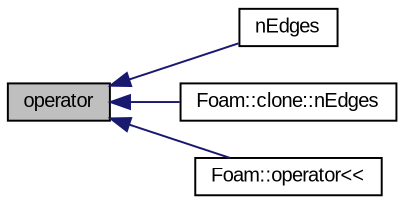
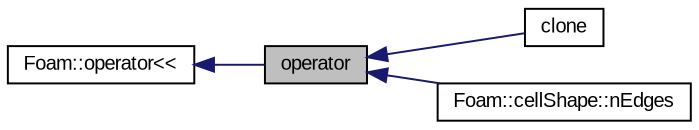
  digraph {
    fontname="Liberation Sans"
    rankdir=LR
    node [color=black fontname="Liberation Sans" fontsize=10 shape=record]
    edge [color=midnightblue dir=back fontname="Liberation Sans" fontsize=10 labelfontname=Helvetica labelfontsize=10 style=solid]
    n1 [fillcolor=grey75 fontcolor=black height=0.2 label=operator style=filled width=0.4]
-   n2 [height=0.2 label=nEdges width=0.4]
-   n3 [height=0.2 label="Foam::clone::nEdges" width=0.4]
+   n2 [height=0.2 label=clone width=0.4]
+   n3 [height=0.2 label="Foam::cellShape::nEdges" width=0.4]
    n4 [height=0.2 label="Foam::operator\<\<" width=0.4]
    n1 -> n2
    n1 -> n3
-   n1 -> n4
+   n4 -> n1
  }
